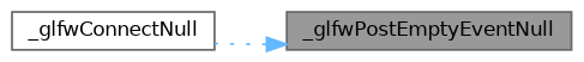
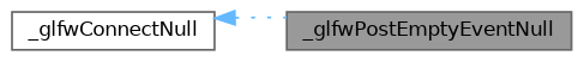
  digraph {
    rankdir=RL
    node [fontname=Helvetica fontsize=10 shape=box style=filled]
    n1 [color=gray40 fillcolor=grey60 fontcolor=black height=0.2 label=_glfwPostEmptyEventNull width=0.4]
    n2 [color=grey40 fillcolor=white height=0.2 label=_glfwConnectNull width=0.4]
-   n1 -> n2 [color=steelblue1 dir=back fontname=Helvetica fontsize=10 labelfontname=Helvetica labelfontsize=10 style=dotted]
+   n2 -> n1 [color=steelblue1 dir=back fontname=Helvetica fontsize=10 labelfontname=Helvetica labelfontsize=10 style=dotted]
  }
